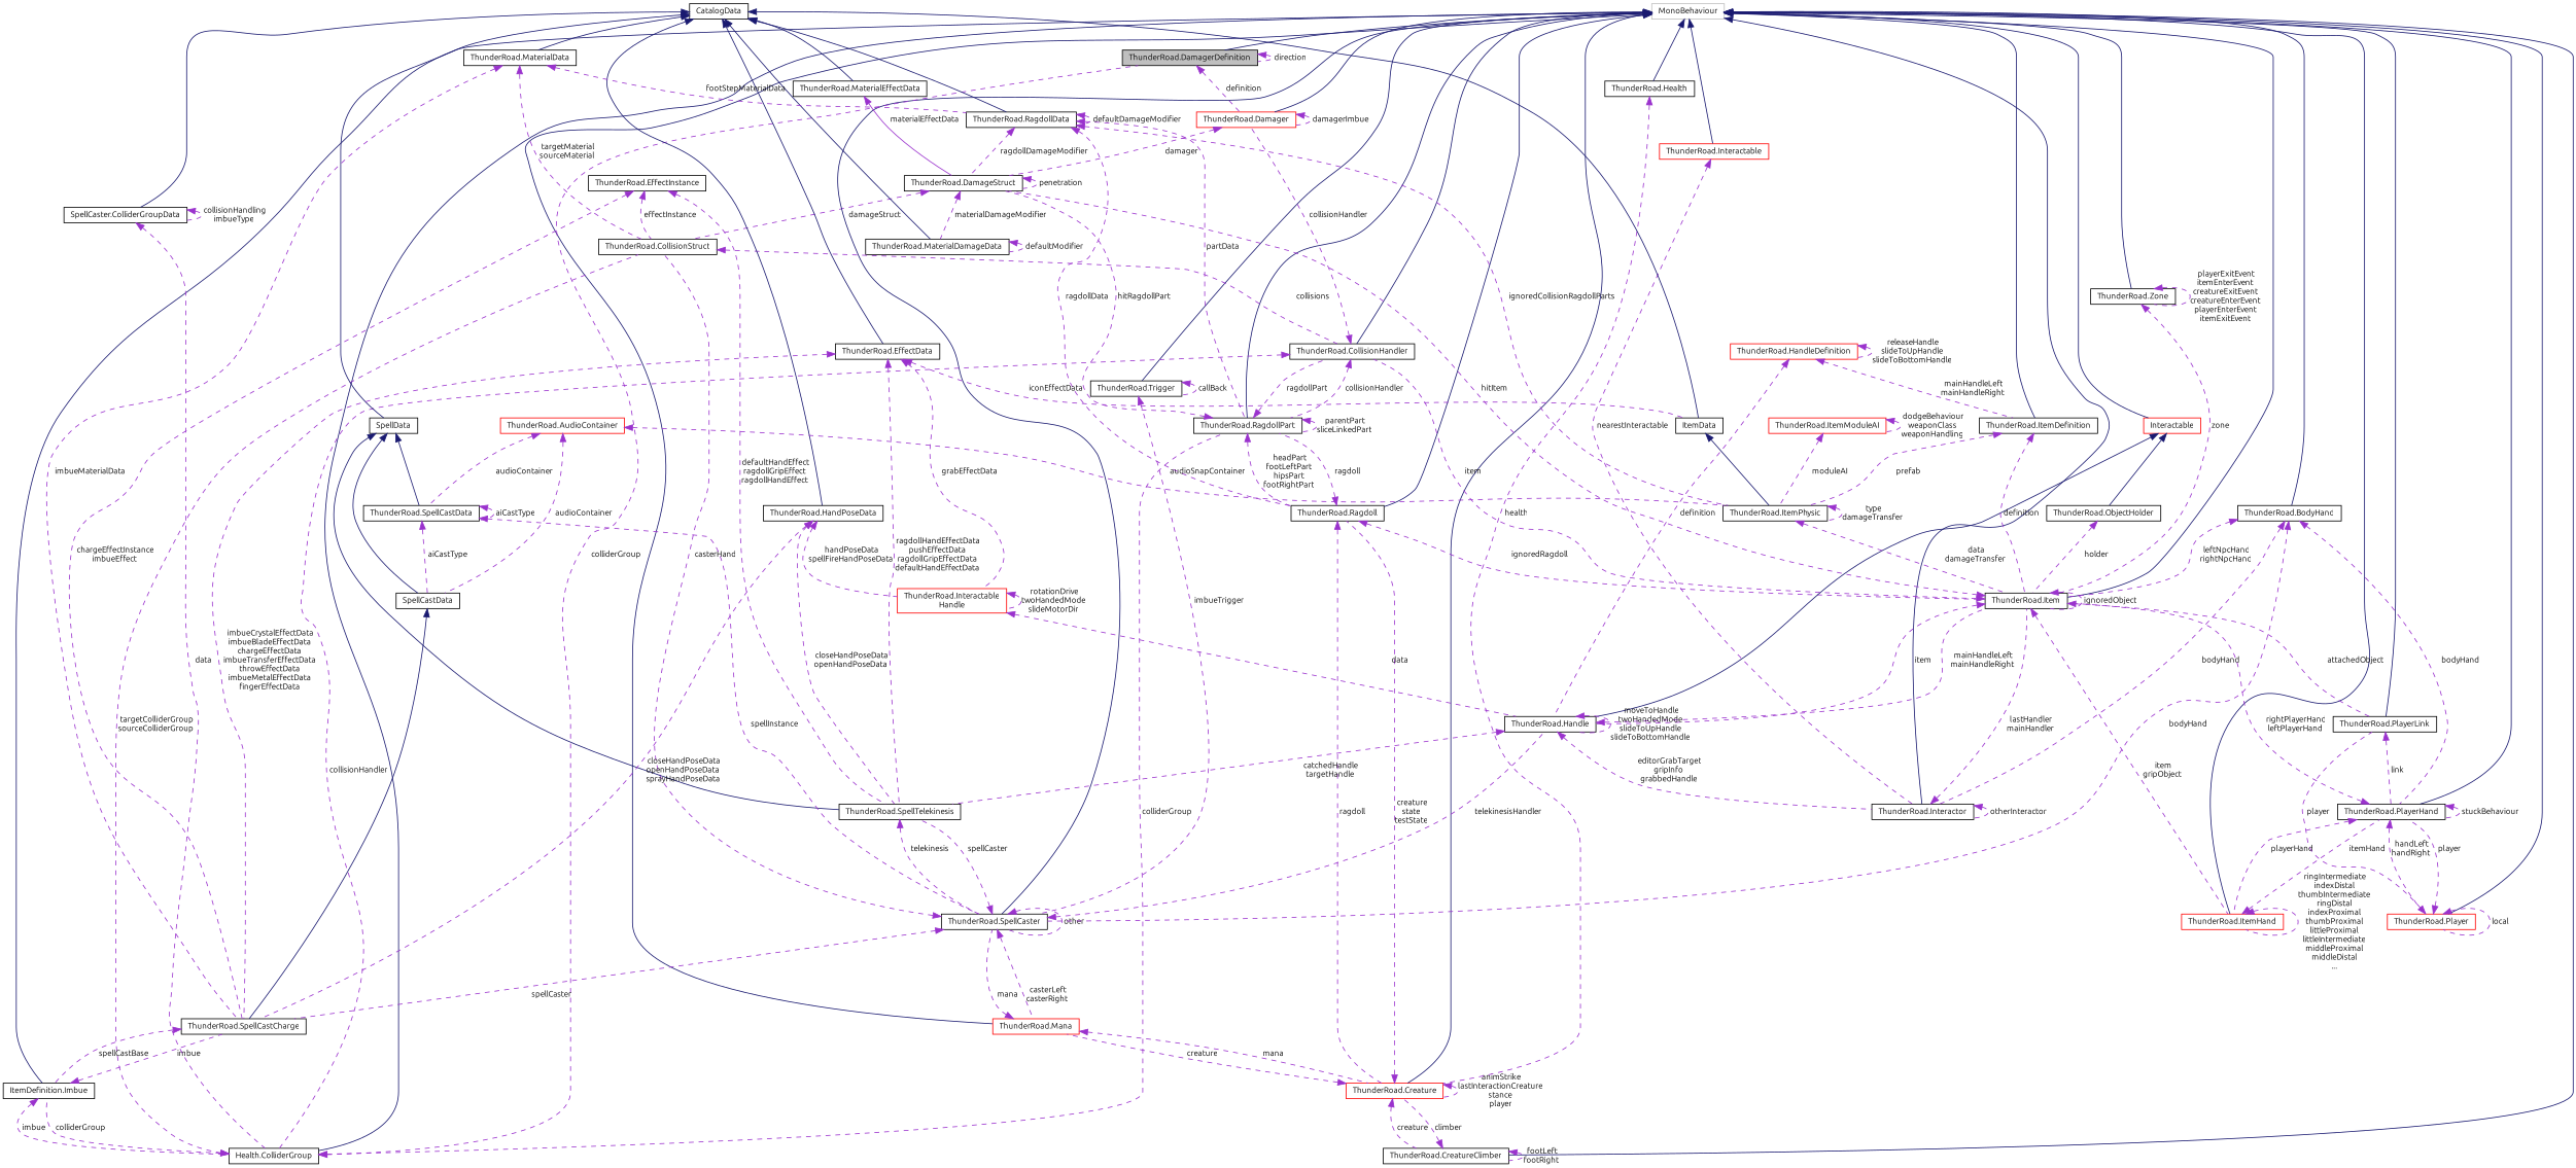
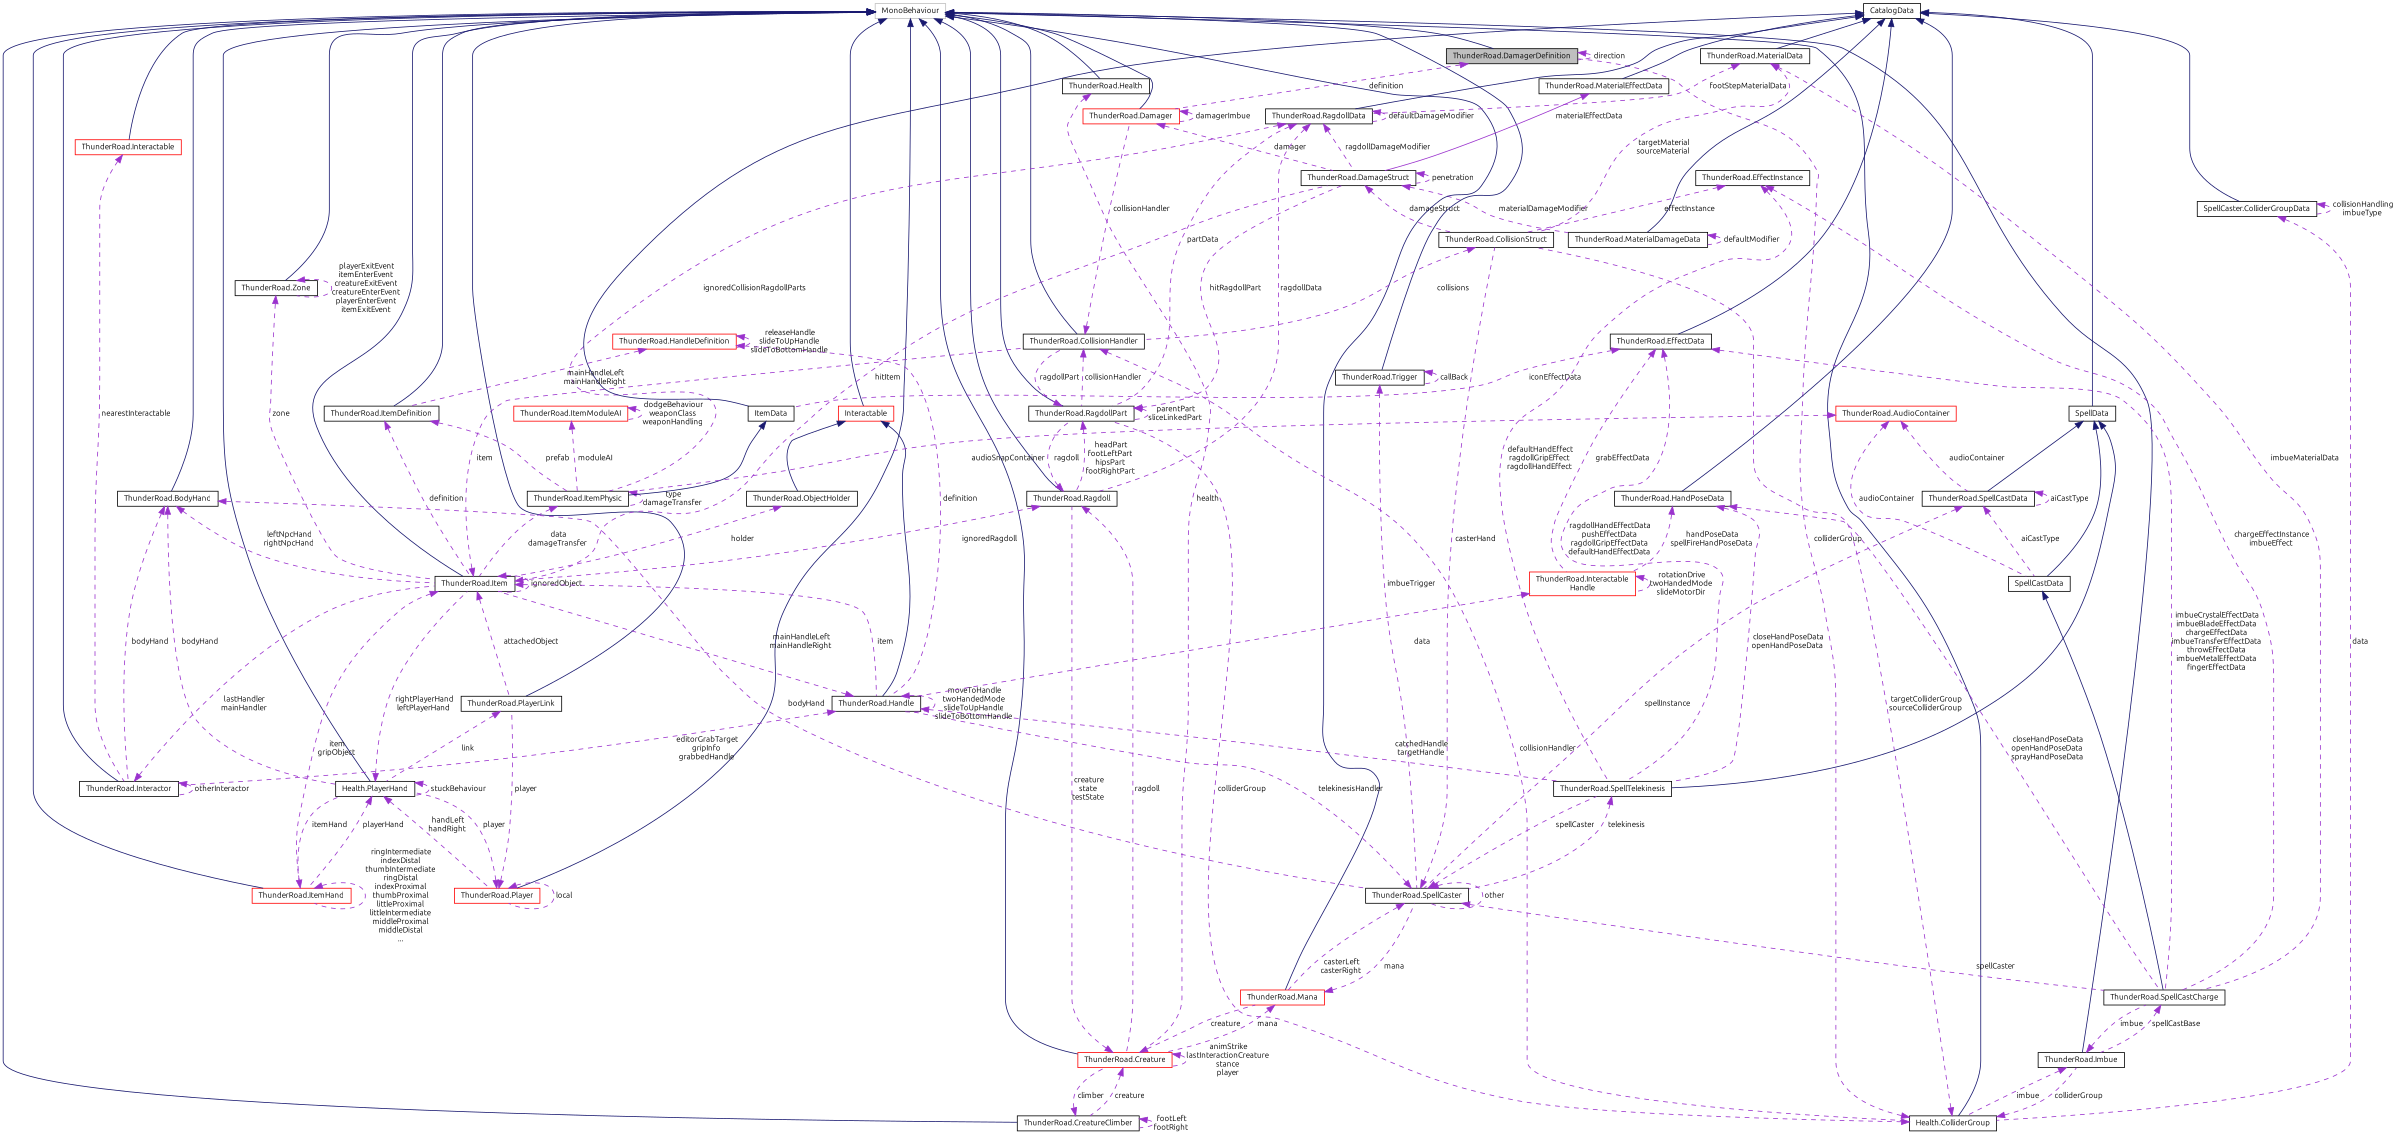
  digraph {
    fontname=Ubuntu
    node [color=black fillcolor=white fontname=Ubuntu fontsize=10 shape=record style=filled]
    edge [color=darkorchid3 dir=back fontname=Ubuntu fontsize=10 labelfontname=Helvetica labelfontsize=10 style=dashed]
    n1 [fillcolor=grey75 fontcolor=black height=0.2 label="ThunderRoad.DamagerDefinition" width=0.4]
    n2 [color=red height=0.2 label="ThunderRoad.Damager" width=0.4]
    n3 [height=0.2 label="ThunderRoad.DamageStruct" width=0.4]
    n4 [color=grey75 height=0.2 label=MonoBehaviour width=0.4]
    n5 [height=0.2 label="Health.ColliderGroup" width=0.4]
    n6 [height=0.2 label="ThunderRoad.CollisionHandler" width=0.4]
    n7 [height=0.2 label="ThunderRoad.RagdollPart" width=0.4]
    n8 [height=0.2 label="ThunderRoad.Ragdoll" width=0.4]
    n9 [color=red height=0.2 label="ThunderRoad.Creature" width=0.4]
    n10 [height=0.2 label="ThunderRoad.CreatureClimber" width=0.4]
    n11 [height=0.2 label="ThunderRoad.Health" width=0.4]
    n12 [color=red height=0.2 label="ThunderRoad.Mana" width=0.4]
    n13 [height=0.2 label="ThunderRoad.SpellCaster" width=0.4]
    n14 [color=red height=0.2 label=Interactable width=0.4]
    n15 [height=0.2 label="ThunderRoad.Item" width=0.4]
    n16 [height=0.2 label="ThunderRoad.Interactor" width=0.4]
    n17 [color=red height=0.2 label="ThunderRoad.Interactable" width=0.4]
    n18 [height=0.2 label="ThunderRoad.BodyHand" width=0.4]
    n19 [height=0.2 label="ThunderRoad.ItemDefinition" width=0.4]
    n20 [height=0.2 label="ThunderRoad.Zone" width=0.4]
-   n21 [height=0.2 label="ThunderRoad.PlayerHand" width=0.4]
+   n21 [height=0.2 label="Health.PlayerHand" width=0.4]
    n22 [color=red height=0.2 label="ThunderRoad.Player" width=0.4]
    n23 [height=0.2 label="ThunderRoad.PlayerLink" width=0.4]
    n24 [color=red height=0.2 label="ThunderRoad.ItemHand" width=0.4]
    n25 [height=0.2 label="ThunderRoad.Trigger" width=0.4]
-   n26 [height=0.2 label="ItemDefinition.Imbue" width=0.4]
+   n26 [height=0.2 label="ThunderRoad.Imbue" width=0.4]
    n27 [height=0.2 label="ThunderRoad.CollisionStruct" width=0.4]
    n28 [height=0.2 label="ThunderRoad.SpellCastCharge" width=0.4]
    n29 [height=0.2 label="ThunderRoad.SpellTelekinesis" width=0.4]
    n30 [height=0.2 label="ThunderRoad.Handle" width=0.4]
    n31 [height=0.2 label="ThunderRoad.ObjectHolder" width=0.4]
    n32 [height=0.2 label="ThunderRoad.ItemPhysic" width=0.4]
    n33 [height=0.2 label="ThunderRoad.MaterialDamageData" width=0.4]
    n34 [height=0.2 label="ThunderRoad.RagdollData" width=0.4]
    n35 [height=0.2 label=CatalogData width=0.4]
    n36 [height=0.2 label="ThunderRoad.MaterialData" width=0.4]
    n37 [height=0.2 label=SpellData width=0.4]
    n38 [height=0.2 label="ThunderRoad.EffectData" width=0.4]
    n39 [height=0.2 label="ThunderRoad.HandPoseData" width=0.4]
    n40 [height=0.2 label=ItemData width=0.4]
    n41 [height=0.2 label="ThunderRoad.MaterialEffectData" width=0.4]
    n42 [height=0.2 label="SpellCaster.ColliderGroupData" width=0.4]
    n43 [height=0.2 label="ThunderRoad.SpellCastData" width=0.4]
    n44 [height=0.2 label=SpellCastData width=0.4]
    n45 [color=red height=0.2 label="ThunderRoad.Interactable\lHandle" width=0.4]
    n46 [color=red height=0.2 label="ThunderRoad.HandleDefinition" width=0.4]
    n47 [color=red height=0.2 label="ThunderRoad.AudioContainer" width=0.4]
    n48 [color=red height=0.2 label="ThunderRoad.ItemModuleAI" width=0.4]
    n49 [height=0.2 label="ThunderRoad.EffectInstance" width=0.4]
    n1 -> n1 [label=" direction"]
    n1 -> n2 [label=" definition"]
    n2 -> n2 [label=" damagerImbue"]
    n2 -> n3 [label=" damager"]
    n3 -> n3 [label=" penetration"]
    n3 -> n27 [label=" damageStruct"]
    n3 -> n33 [label=" materialDamageModifier"]
    n4 -> n1 [color=midnightblue style=solid]
    n4 -> n2 [color=midnightblue style=solid]
    n4 -> n5 [color=midnightblue style=solid]
    n4 -> n6 [color=midnightblue style=solid]
    n4 -> n7 [color=midnightblue style=solid]
    n4 -> n8 [color=midnightblue style=solid]
    n4 -> n9 [color=midnightblue style=solid]
    n4 -> n10 [color=midnightblue style=solid]
    n4 -> n11 [color=midnightblue style=solid]
    n4 -> n12 [color=midnightblue style=solid]
-   n4 -> n13 [color=midnightblue style=solid]
    n4 -> n14 [color=midnightblue style=solid]
    n4 -> n15 [color=midnightblue style=solid]
    n4 -> n16 [color=midnightblue style=solid]
    n4 -> n17 [color=midnightblue style=solid]
    n4 -> n18 [color=midnightblue style=solid]
    n4 -> n19 [color=midnightblue style=solid]
    n4 -> n20 [color=midnightblue style=solid]
    n4 -> n21 [color=midnightblue style=solid]
    n4 -> n22 [color=midnightblue style=solid]
    n4 -> n23 [color=midnightblue style=solid]
    n4 -> n24 [color=midnightblue style=solid]
    n4 -> n25 [color=midnightblue style=solid]
    n4 -> n26 [color=midnightblue style=solid]
    n5 -> n1 [label=" colliderGroup"]
    n5 -> n7 [label=" colliderGroup"]
    n5 -> n26 [label=" colliderGroup"]
    n5 -> n27 [label=" targetColliderGroup\nsourceColliderGroup"]
    n6 -> n2 [label=" collisionHandler"]
    n6 -> n5 [label=" collisionHandler"]
    n6 -> n7 [label=" collisionHandler"]
    n7 -> n3 [label=" hitRagdollPart"]
    n7 -> n6 [label=" ragdollPart"]
    n7 -> n7 [label=" parentPart\nsliceLinkedPart"]
    n7 -> n8 [label=" headPart\nfootLeftPart\nhipsPart\nfootRightPart"]
    n8 -> n7 [label=" ragdoll"]
    n8 -> n9 [label=" ragdoll"]
    n8 -> n15 [label=" ignoredRagdoll"]
    n9 -> n8 [label=" creature\nstate\ntestState"]
    n9 -> n9 [label=" animStrike\nlastInteractionCreature\nstance\nplayer"]
    n9 -> n10 [label=" creature"]
    n9 -> n12 [label=" creature"]
    n10 -> n9 [label=" climber"]
    n10 -> n10 [label=" footLeft\nfootRight"]
    n11 -> n9 [label=" health"]
    n12 -> n9 [label=" mana"]
    n12 -> n13 [label=" mana"]
    n13 -> n12 [label=" casterLeft\ncasterRight"]
    n13 -> n13 [label=" other"]
    n13 -> n27 [label=" casterHand"]
    n13 -> n28 [label=" spellCaster"]
    n13 -> n29 [label=" spellCaster"]
    n13 -> n30 [label=" telekinesisHandler"]
    n14 -> n30 [color=midnightblue style=solid]
    n14 -> n31 [color=midnightblue style=solid]
    n15 -> n3 [label=" hitItem"]
    n15 -> n6 [label=" item"]
    n15 -> n15 [label=" ignoredObject"]
    n15 -> n23 [label=" attachedObject"]
    n15 -> n24 [label=" item\ngripObject"]
    n15 -> n30 [label=" item"]
    n16 -> n15 [label=" lastHandler\nmainHandler"]
    n16 -> n16 [label=" otherInteractor"]
    n17 -> n16 [label=" nearestInteractable"]
    n18 -> n13 [label=" bodyHand"]
    n18 -> n15 [label=" leftNpcHand\nrightNpcHand"]
    n18 -> n16 [label=" bodyHand"]
    n18 -> n21 [label=" bodyHand"]
    n19 -> n15 [label=" definition"]
    n19 -> n32 [label=" prefab"]
    n20 -> n15 [label=" zone"]
    n20 -> n20 [label=" playerExitEvent\nitemEnterEvent\ncreatureExitEvent\ncreatureEnterEvent\nplayerEnterEvent\nitemExitEvent"]
    n21 -> n15 [label=" rightPlayerHand\nleftPlayerHand"]
    n21 -> n21 [label=" stuckBehaviour"]
    n21 -> n22 [label=" handLeft\nhandRight"]
    n21 -> n24 [label=" playerHand"]
    n22 -> n21 [label=" player"]
    n22 -> n22 [label=" local"]
    n22 -> n23 [label=" player"]
    n23 -> n21 [label=" link"]
    n24 -> n21 [label=" itemHand"]
    n24 -> n24 [label=" ringIntermediate\nindexDistal\nthumbIntermediate\nringDistal\nindexProximal\nthumbProximal\nlittleProximal\nlittleIntermediate\nmiddleProximal\nmiddleDistal\n..."]
    n25 -> n13 [label=" imbueTrigger"]
    n25 -> n25 [label=" callBack"]
    n26 -> n5 [label=" imbue"]
    n26 -> n28 [label=" imbue"]
    n27 -> n6 [label=" collisions"]
    n28 -> n26 [label=" spellCastBase"]
    n29 -> n13 [label=" telekinesis"]
    n30 -> n15 [label=" mainHandleLeft\nmainHandleRight"]
    n30 -> n16 [label=" editorGrabTarget\ngripInfo\ngrabbedHandle"]
    n30 -> n29 [label=" catchedHandle\ntargetHandle"]
    n30 -> n30 [label=" moveToHandle\ntwoHandedMode\nslideToUpHandle\nslideToBottomHandle"]
    n31 -> n15 [label=" holder"]
    n32 -> n15 [label=" data\ndamageTransfer"]
    n32 -> n32 [label=" type\ndamageTransfer"]
    n33 -> n33 [label=" defaultModifier"]
    n34 -> n3 [label=" ragdollDamageModifier"]
    n34 -> n7 [label=" partData"]
    n34 -> n8 [label=" ragdollData"]
    n34 -> n32 [label=" ignoredCollisionRagdollParts"]
    n34 -> n34 [label=" defaultDamageModifier"]
    n35 -> n33 [color=midnightblue style=solid]
    n35 -> n34 [color=midnightblue style=solid]
    n35 -> n36 [color=midnightblue style=solid]
    n35 -> n37 [color=midnightblue style=solid]
    n35 -> n38 [color=midnightblue style=solid]
    n35 -> n39 [color=midnightblue style=solid]
    n35 -> n40 [color=midnightblue style=solid]
    n35 -> n41 [color=midnightblue style=solid]
    n35 -> n42 [color=midnightblue style=solid]
    n36 -> n27 [label=" targetMaterial\nsourceMaterial"]
    n36 -> n28 [label=" imbueMaterialData"]
    n36 -> n34 [label=" footStepMaterialData"]
    n37 -> n29 [color=midnightblue style=solid]
    n37 -> n43 [color=midnightblue style=solid]
    n37 -> n44 [color=midnightblue style=solid]
    n38 -> n28 [label=" imbueCrystalEffectData\nimbueBladeEffectData\nchargeEffectData\nimbueTransferEffectData\nthrowEffectData\nimbueMetalEffectData\nfingerEffectData"]
    n38 -> n29 [label=" ragdollHandEffectData\npushEffectData\nragdollGripEffectData\ndefaultHandEffectData"]
    n38 -> n40 [label=" iconEffectData"]
    n38 -> n45 [label=" grabEffectData"]
    n39 -> n28 [label=" closeHandPoseData\nopenHandPoseData\nsprayHandPoseData"]
    n39 -> n29 [label=" closeHandPoseData\nopenHandPoseData"]
    n39 -> n45 [label=" handPoseData\nspellFireHandPoseData"]
    n40 -> n32 [color=midnightblue style=solid]
    n41 -> n3 [label=" materialEffectData" style=solid]
    n42 -> n5 [label=" data"]
    n42 -> n42 [label=" collisionHandling\nimbueType"]
    n43 -> n13 [label=" spellInstance"]
    n43 -> n43 [label=" aiCastType"]
    n43 -> n44 [label=" aiCastType"]
    n44 -> n28 [color=midnightblue style=solid]
    n45 -> n30 [label=" data"]
    n45 -> n45 [label=" rotationDrive\ntwoHandedMode\nslideMotorDir"]
    n46 -> n19 [label=" mainHandleLeft\nmainHandleRight"]
    n46 -> n30 [label=" definition"]
    n46 -> n46 [label=" releaseHandle\nslideToUpHandle\nslideToBottomHandle"]
    n47 -> n32 [label=" audioSnapContainer"]
    n47 -> n43 [label=" audioContainer"]
    n47 -> n44 [label=" audioContainer"]
    n48 -> n32 [label=" moduleAI"]
    n48 -> n48 [label=" dodgeBehaviour\nweaponClass\nweaponHandling"]
    n49 -> n27 [label=" effectInstance"]
    n49 -> n28 [label=" chargeEffectInstance\nimbueEffect"]
    n49 -> n29 [label=" defaultHandEffect\nragdollGripEffect\nragdollHandEffect"]
  }
